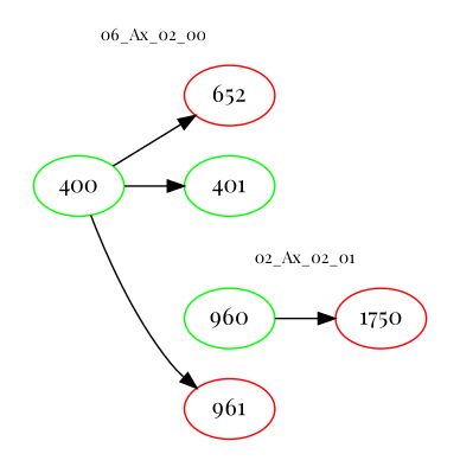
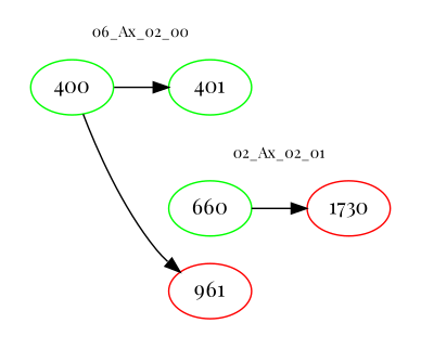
  digraph {
    fontname="Playfair Display"
    rankdir=LR
    node [color=green fontname="Playfair Display"]
    edge [color=black fontname="Playfair Display"]
-   n1 [label=960]
+   n1 [label=660]
    n2 [color=red label=961]
-   n3 [color=red label=1750]
+   n3 [color=red label=1730]
    n4 [label=400]
    n5 [label=401]
-   n6 [color=red label=652]
    subgraph cluster_1 {
      color=white
      fontsize=10
      label="02_Ax_02_01"
      n1
      n2
      n3
    }
    subgraph cluster_2 {
      color=white
      fontsize=10
      label="06_Ax_02_00"
      n4
      n5
-     n6
    }
    n1 -> n3
    n4 -> n2
    n4 -> n5
-   n4 -> n6
  }
